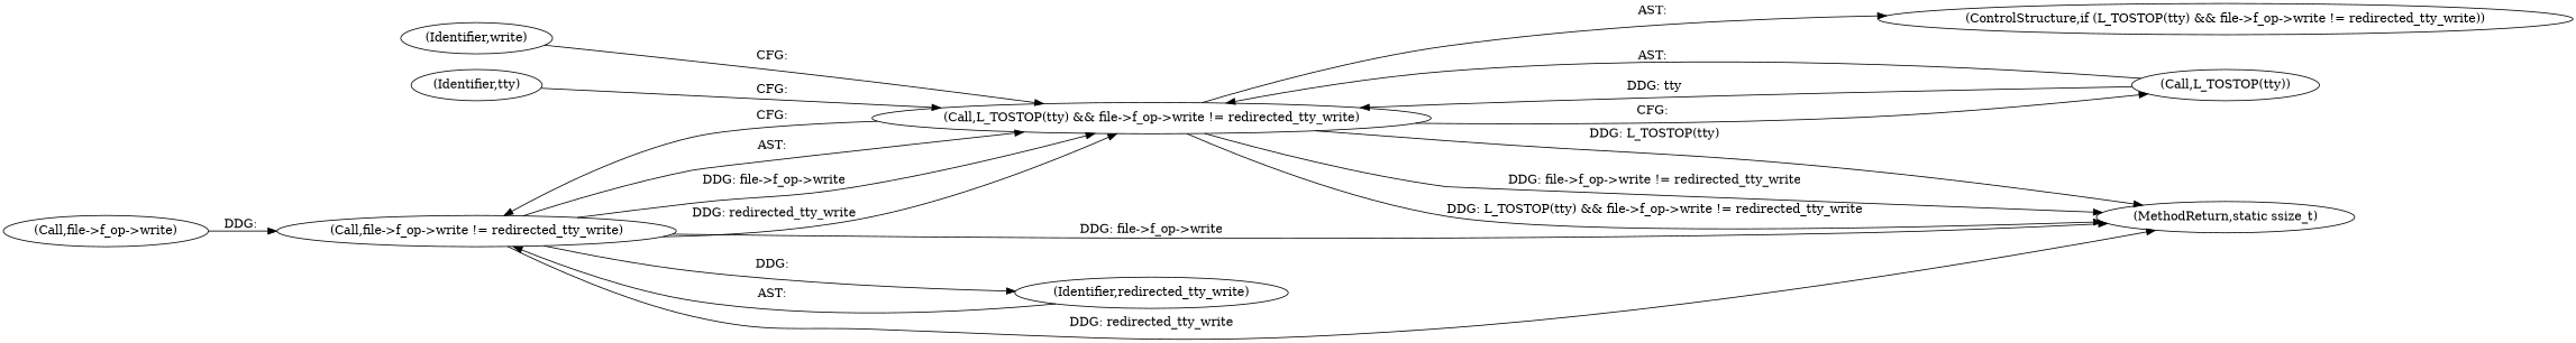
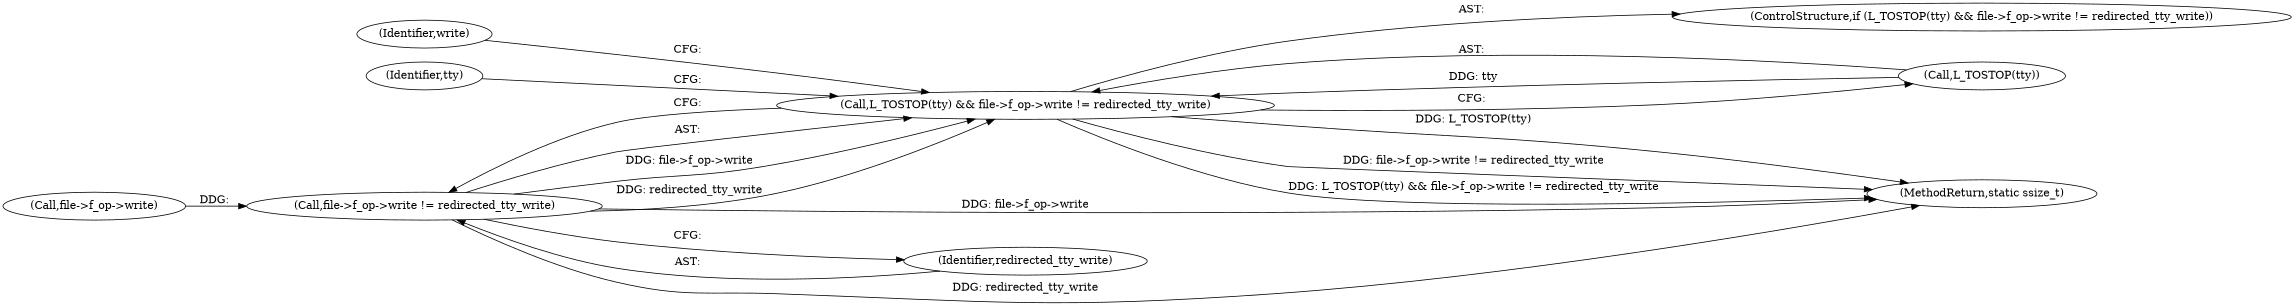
  digraph {
    rankdir=LR
    n1 [label="(Call,file->f_op->write != redirected_tty_write)"]
    n2 [label="(Call,L_TOSTOP(tty) && file->f_op->write != redirected_tty_write)"]
    n3 [label="(MethodReturn,static ssize_t)"]
    n4 [label="(Identifier,redirected_tty_write)"]
    n5 [label="(ControlStructure,if (L_TOSTOP(tty) && file->f_op->write != redirected_tty_write))"]
    n6 [label="(Call,L_TOSTOP(tty))"]
    n7 [label="(Identifier,tty)"]
    n8 [label="(Call,file->f_op->write)"]
    n9 [label="(Identifier,write)"]
    n1 -> n2 [label="AST: "]
    n1 -> n2 [label="DDG: file->f_op->write"]
    n1 -> n2 [label="DDG: redirected_tty_write"]
    n1 -> n3 [label="DDG: redirected_tty_write"]
    n1 -> n3 [label="DDG: file->f_op->write"]
-   n1 -> n4 [label="DDG: "]
+   n1 -> n4 [label="CFG: "]
    n2 -> n1 [label="CFG: "]
    n2 -> n3 [label="DDG: L_TOSTOP(tty) && file->f_op->write != redirected_tty_write"]
    n2 -> n3 [label="DDG: L_TOSTOP(tty)"]
    n2 -> n3 [label="DDG: file->f_op->write != redirected_tty_write"]
    n2 -> n5 [label="AST: "]
    n2 -> n6 [label="CFG: "]
    n4 -> n1 [label="AST: "]
    n6 -> n2 [label="AST: "]
    n6 -> n2 [label="DDG: tty"]
    n7 -> n2 [label="CFG: "]
    n8 -> n1 [label="DDG: "]
    n9 -> n2 [label="CFG: "]
  }
